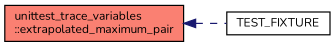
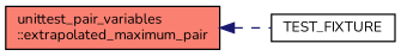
  digraph {
    rankdir=LR
    fontname=Nunito
    node [color=black fontname=Nunito fontsize=10 shape=record style=filled]
-   n1 [fillcolor=salmon fontcolor=black height=0.2 label="unittest_trace_variables\l::extrapolated_maximum_pair" width=0.4]
+   n1 [fillcolor=salmon fontcolor=black height=0.2 label="unittest_pair_variables\l::extrapolated_maximum_pair" width=0.4]
    n2 [fillcolor=white height=0.2 label=TEST_FIXTURE width=0.4]
    n1 -> n2 [color=midnightblue dir=back fontname=Nunito fontsize=10 labelfontname=Helvetica labelfontsize=10 style=dashed]
  }
